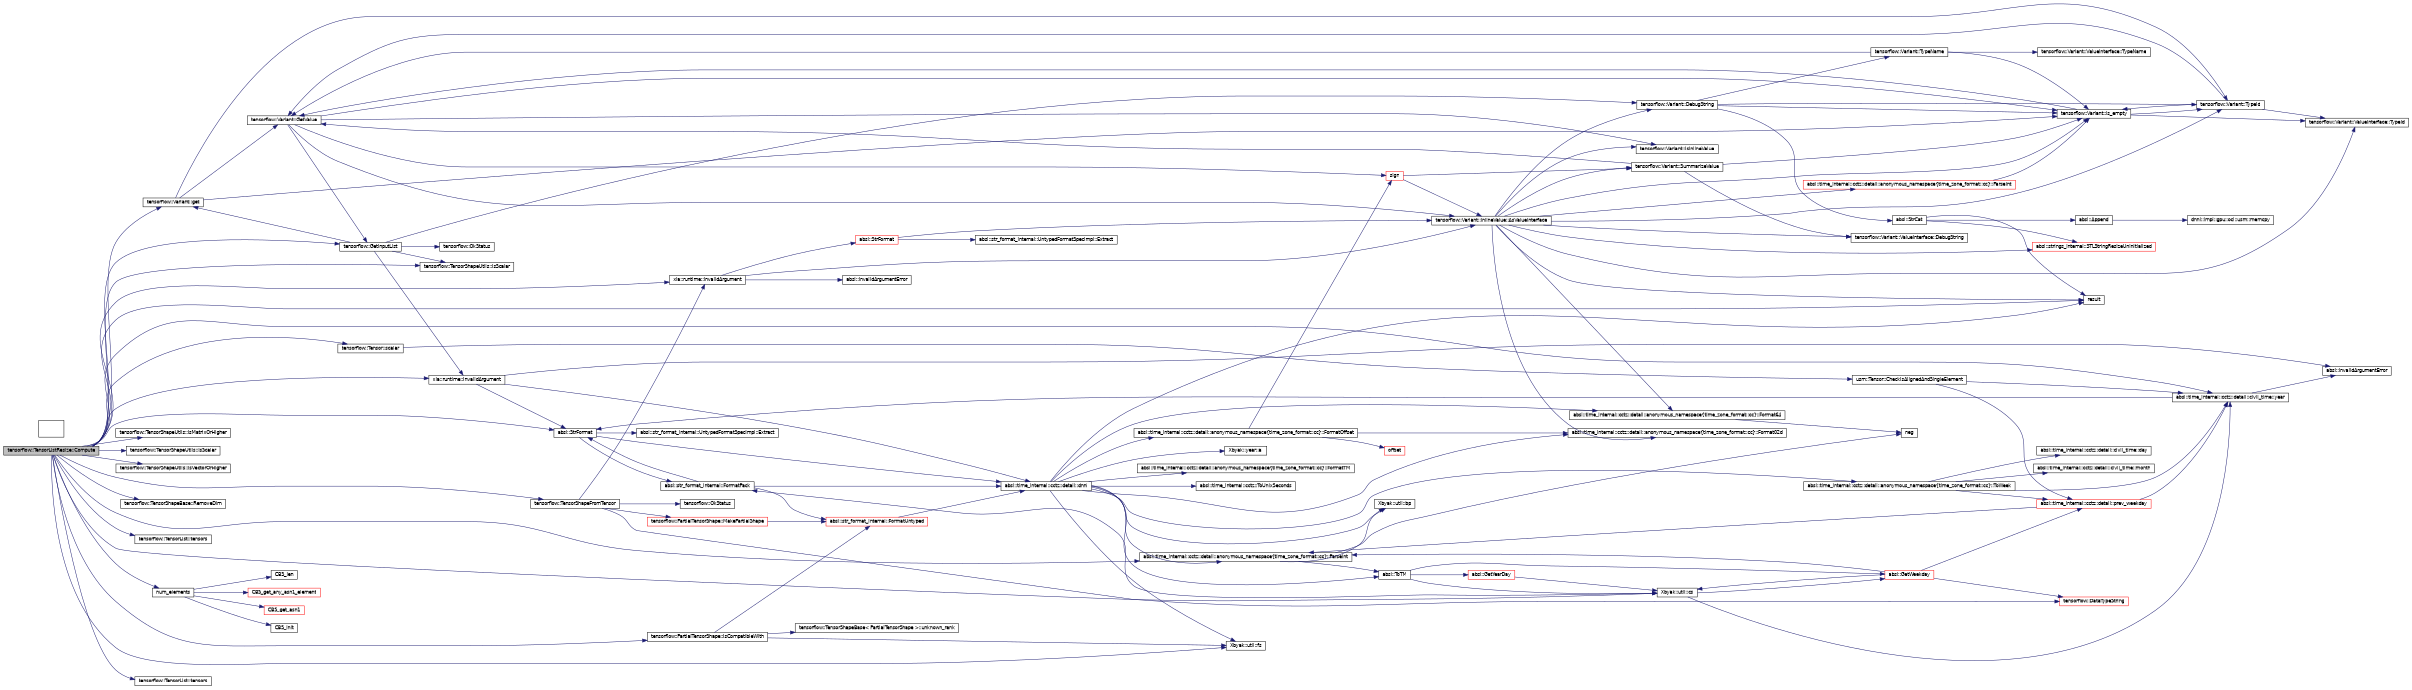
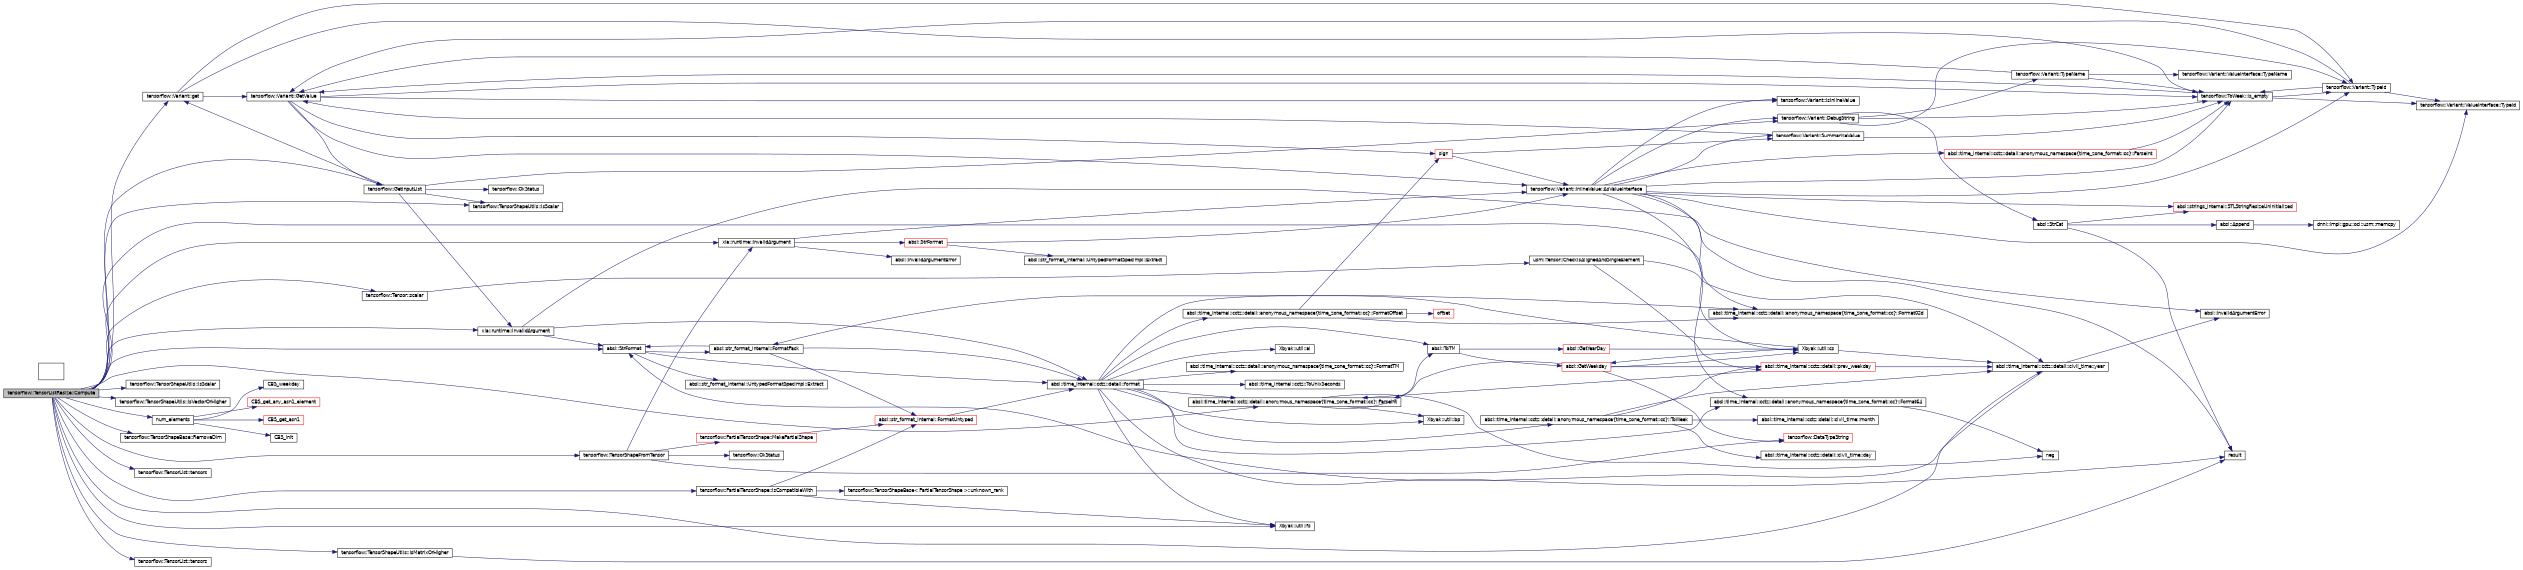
  strict digraph {
    rankdir=LR
    node [color=black fillcolor=white fontname=Helvetica fontsize=10 shape=record style=filled]
    edge [color=midnightblue fontname=Helvetica fontsize=10 labelfontname=Helvetica labelfontsize=10 style=solid]
    n1 [fillcolor=grey75 fontcolor=black height=0.2 label="tensorflow::TensorListResize::Compute" width=0.4]
    n2 [height=0.2 label="tensorflow::Variant::get" width=0.4]
    n3 [height=0.2 label=result width=0.4]
    n4 [height=0.2 label="Xbyak::util::fs" width=0.4]
    n5 [height=0.2 label="absl::time_internal::cctz::detail::anonymous_namespace\{time_zone_format::cc\}::ParseInt" width=0.4]
    n6 [height=0.2 label="Xbyak::util::cs" width=0.4]
    n7 [height=0.2 label="absl::time_internal::cctz::detail::civil_time::year" width=0.4]
    n8 [height=0.2 label="absl::StrFormat" width=0.4]
    n9 [height=0.2 label="xla::runtime::InvalidArgument" width=0.4]
    n10 [height=0.2 label="tensorflow::PartialTensorShape::IsCompatibleWith" width=0.4]
    n11 [height=0.2 label="tensorflow::TensorShapeUtils::IsMatrixOrHigher" width=0.4]
    n12 [height=0.2 label="tensorflow::TensorShapeUtils::IsScalar" width=0.4]
    n13 [height=0.2 label="tensorflow::TensorShapeUtils::IsVectorOrHigher" width=0.4]
    n14 [height=0.2 label=num_elements width=0.4]
    n15 [height=0.2 label="tensorflow::TensorShapeBase::RemoveDim" width=0.4]
    n16 [height=0.2 label="tensorflow::Tensor::scalar" width=0.4]
    n17 [height=0.2 label="tensorflow::TensorList::tensors" width=0.4]
    n18 [height=0.2 label="tensorflow::TensorShapeFromTensor" width=0.4]
    n19 [height=0.2 label="tensorflow::GetInputList" width=0.4]
    n20 [height=0.2 label="xla::runtime::InvalidArgument" width=0.4]
    n21 [height=0.2 label="tensorflow::TensorShapeUtils::IsScalar" width=0.4]
    n22 [height=0.2 label="tensorflow::TensorList::tensors" width=0.4]
    n23 [height=0.2 label="tensorflow::Variant::GetValue" width=0.4]
-   n24 [height=0.2 label="tensorflow::Variant::is_empty" width=0.4]
+   n24 [height=0.2 label="tensorflow::ToWeek::is_empty" width=0.4]
    n25 [height=0.2 label="tensorflow::Variant::TypeId" width=0.4]
    n26 [height=0.2 label=neg width=0.4]
    n27 [height=0.2 label="absl::ToTM" width=0.4]
    n28 [height=0.2 label="Xbyak::util::bp" width=0.4]
    n29 [color=red height=0.2 label="absl::GetWeekday" width=0.4]
    n30 [height=0.2 label="absl::str_format_internal::FormatPack" width=0.4]
    n31 [height=0.2 label="absl::InvalidArgumentError" width=0.4]
-   n32 [height=0.2 label="absl::time_internal::cctz::detail::dnnl" width=0.4]
+   n32 [height=0.2 label="absl::time_internal::cctz::detail::format" width=0.4]
    n33 [height=0.2 label="absl::str_format_internal::UntypedFormatSpecImpl::Extract" width=0.4]
    n34 [height=0.2 label="tensorflow::Variant::InlineValue::AsValueInterface" width=0.4]
    n35 [height=0.2 label="absl::InvalidArgumentError" width=0.4]
    n36 [color=red height=0.2 label="absl::StrFormat" width=0.4]
    n37 [color=red height=0.2 label="absl::str_format_internal::FormatUntyped" width=0.4]
    n38 [height=0.2 label="tensorflow::TensorShapeBase\< PartialTensorShape \>::unknown_rank" width=0.4]
    n39 [color=red height=0.2 label=CBS_get_any_asn1_element width=0.4]
    n40 [color=red height=0.2 label=CBS_get_asn1 width=0.4]
    n41 [height=0.2 label=CBS_init width=0.4]
-   n42 [height=0.2 label=CBS_len width=0.4]
+   n42 [height=0.2 label=CBS_weekday width=0.4]
    n43 [height=0.2 label="usm::Tensor::CheckIsAlignedAndSingleElement" width=0.4]
    n44 [color=red height=0.2 label="tensorflow::DataTypeString" width=0.4]
    n45 [color=red height=0.2 label="tensorflow::PartialTensorShape::MakePartialShape" width=0.4]
    n46 [height=0.2 label="tensorflow::OkStatus" width=0.4]
    n47 [height=0.2 label="tensorflow::Variant::DebugString" width=0.4]
    n48 [height=0.2 label="tensorflow::OkStatus" width=0.4]
    n49 [height=0.2 label="tensorflow::Variant::IsInlineValue" width=0.4]
    n50 [color=red height=0.2 label=sign width=0.4]
    n51 [height=0.2 label="tensorflow::Variant::ValueInterface::TypeId" width=0.4]
    n52 [color=red height=0.2 label="absl::strings_internal::STLStringResizeUninitialized" width=0.4]
    n53 [color=red height=0.2 label="absl::time_internal::cctz::detail::anonymous_namespace\{time_zone_format::cc\}::ParseInt" width=0.4]
    n54 [height=0.2 label="tensorflow::Variant::SummarizeValue" width=0.4]
-   n55 [height=0.2 label="tensorflow::Variant::ValueInterface::DebugString" width=0.4]
    n56 [height=0.2 label="absl::time_internal::cctz::detail::anonymous_namespace\{time_zone_format::cc\}::Format02d" width=0.4]
    n57 [height=0.2 label="absl::time_internal::cctz::detail::anonymous_namespace\{time_zone_format::cc\}::Format64" width=0.4]
    n58 [height=0.2 label="absl::StrCat" width=0.4]
    n59 [height=0.2 label="tensorflow::Variant::TypeName" width=0.4]
    n60 [height=0.2 label="absl::Append" width=0.4]
    n61 [height=0.2 label="tensorflow::Variant::ValueInterface::TypeName" width=0.4]
    n62 [color=red height=0.2 label="absl::GetYearDay" width=0.4]
    n63 [color=red height=0.2 label="absl::time_internal::cctz::detail::prev_weekday" width=0.4]
-   n64 [height=0.2 label="Xbyak::year::al" width=0.4]
+   n64 [height=0.2 label="Xbyak::util::al" width=0.4]
    n65 [height=0.2 label="absl::time_internal::cctz::detail::anonymous_namespace\{time_zone_format::cc\}::FormatOffset" width=0.4]
    n66 [height=0.2 label="absl::time_internal::cctz::detail::anonymous_namespace\{time_zone_format::cc\}::FormatTM" width=0.4]
    n67 [height=0.2 label="absl::time_internal::cctz::ToUnixSeconds" width=0.4]
    n68 [height=0.2 label="absl::time_internal::cctz::detail::anonymous_namespace\{time_zone_format::cc\}::ToWeek" width=0.4]
    n69 [height=0.2 label="absl::str_format_internal::UntypedFormatSpecImpl::Extract" width=0.4]
    "\n" [color="" fillcolor="" style=""]
    n71 [height=0.2 label="dnnl::impl::gpu::ocl::usm::memcpy" width=0.4]
    n72 [color=red height=0.2 label=offset width=0.4]
    n73 [height=0.2 label="absl::time_internal::cctz::detail::civil_time::day" width=0.4]
    n74 [height=0.2 label="absl::time_internal::cctz::detail::civil_time::month" width=0.4]
    n1 -> n2
-   n1 -> n3
+   n11 -> n3
    n1 -> n4
    n1 -> n5
    n1 -> n6
    n1 -> n7
    n1 -> n8
    n1 -> n9
    n1 -> n10
    n1 -> n11
    n1 -> n12
    n1 -> n13
    n1 -> n14
    n1 -> n15
    n1 -> n16
    n1 -> n17
    n1 -> n18
    n1 -> n19
    n1 -> n20
    n1 -> n21
    n1 -> n22
    n2 -> n23
    n2 -> n24
    n2 -> n25
    n5 -> n26
    n5 -> n27
    n5 -> n28
    n6 -> n7
    n6 -> n29
    n6 -> n30
    n7 -> n8
    n7 -> n31
    n8 -> n30
    n8 -> n32
    n8 -> n33
    n9 -> n34
    n9 -> n35
    n9 -> n36
    n10 -> n4
    n10 -> n37
    n10 -> n38
    n14 -> n39
    n14 -> n40
    n14 -> n41
    n14 -> n42
    n16 -> n43
    n18 -> n9
    n18 -> n44
    n18 -> n45
    n18 -> n46
    n19 -> n2
    n19 -> n20
    n19 -> n21
    n19 -> n47
    n19 -> n48
    n20 -> n8
    n20 -> n31
    n20 -> n32
    n23 -> n19
    n23 -> n24
    n23 -> n34
    n23 -> n49
    n23 -> n50
    n24 -> n23
    n24 -> n25
    n24 -> n51
    n25 -> n23
    n25 -> n24
    n25 -> n51
-   n27 -> n6
    n27 -> n29
    n27 -> n62
    n29 -> n5
    n29 -> n6
    n29 -> n44
    n29 -> n63
    n30 -> n8
    n30 -> n32
    n30 -> n37
    n32 -> n3
    n32 -> n4
    n32 -> n5
    n32 -> n27
    n32 -> n28
    n32 -> n56
    n32 -> n57
    n32 -> n64
    n32 -> n65
    n32 -> n66
    n32 -> n67
    n32 -> n68
    n34 -> n3
    n34 -> n24
    n34 -> n25
    n34 -> n47
    n34 -> n49
    n34 -> n51
    n34 -> n52
    n34 -> n53
    n34 -> n54
-   n34 -> n55
    n34 -> n56
    n34 -> n57
    n36 -> n34
    n36 -> n69
    n37 -> n32
    n43 -> n7
    n43 -> n63
    n45 -> n37
    n47 -> n24
    n47 -> n25
    n47 -> n58
    n47 -> n59
    n50 -> n34
    n50 -> n54
    n53 -> n24
    n54 -> n23
    n54 -> n24
-   n54 -> n55
    n57 -> n26
    n58 -> n3
    n58 -> n52
    n58 -> n60
    n59 -> n23
    n59 -> n24
    n59 -> n61
    n60 -> n71
    n62 -> n6
    n63 -> n5
    n63 -> n7
    n65 -> n50
    n65 -> n56
    n65 -> n72
    n68 -> n7
    n68 -> n63
    n68 -> n73
    n68 -> n74
  }
